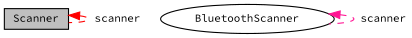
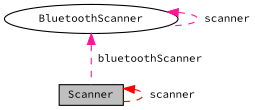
  digraph {
    fontname="Source Code Pro"
    node [color=black fontname="Source Code Pro" fontsize=10 style=filled]
    edge [color=deeppink dir=back fontname="Source Code Pro" fontsize=10 labelfontname=Helvetica labelfontsize=10 style=dashed]
    n1 [fillcolor=grey75 fontcolor=black height=0.2 label=Scanner shape=box width=0.4]
    n2 [fillcolor=white height=0.2 label=BluetoothScanner shape=ellipse width=0.4]
    n1 -> n1 [color=red label=" scanner"]
+   n2 -> n1 [label=" bluetoothScanner"]
    n2 -> n2 [label=" scanner"]
  }
